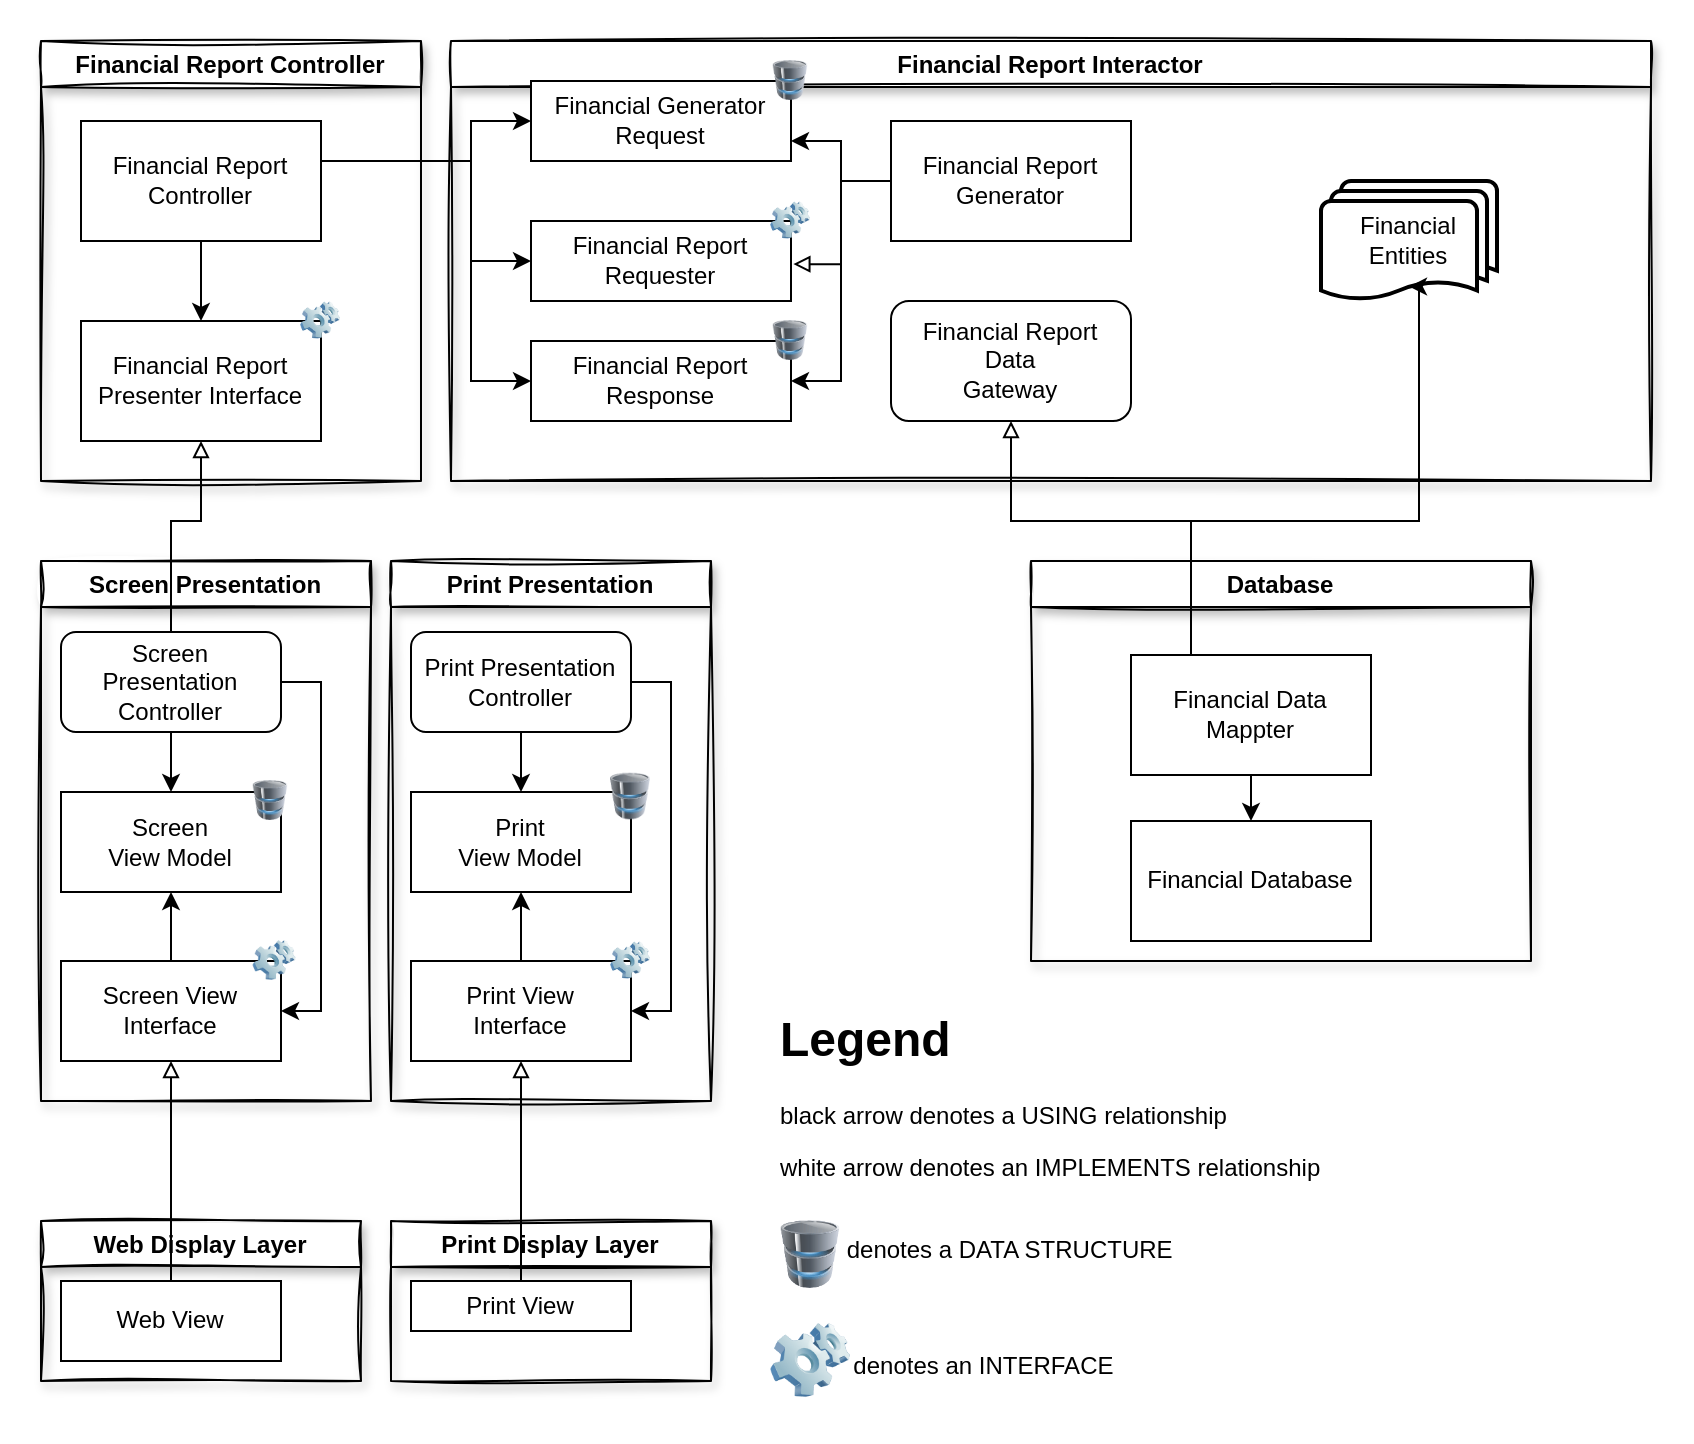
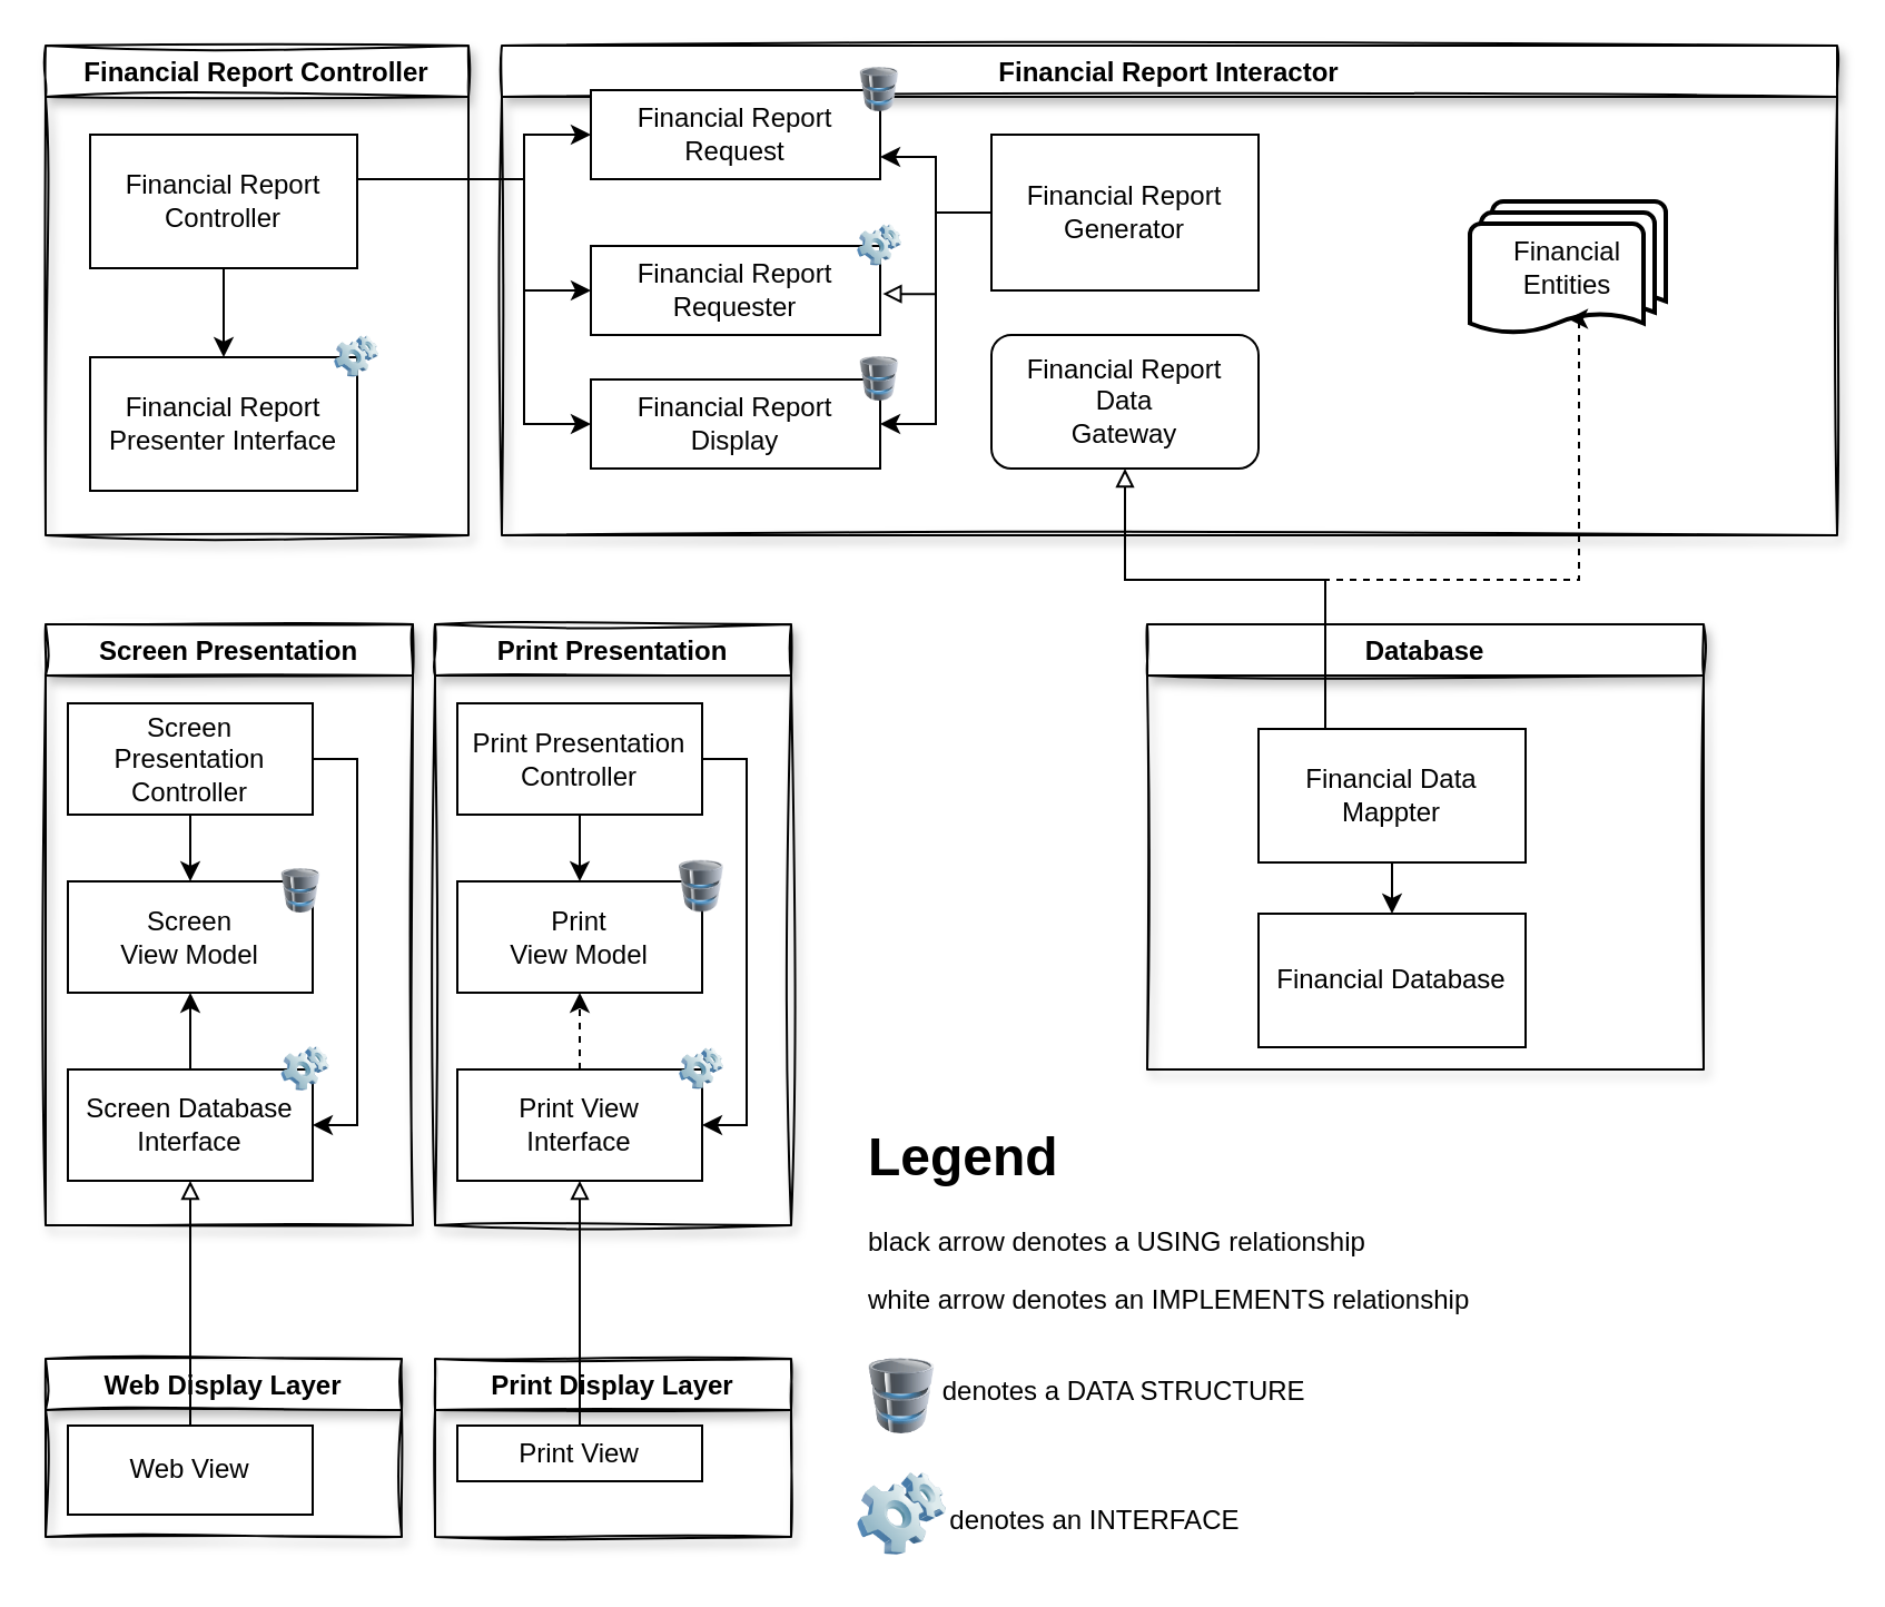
  <mxCell id="0" />
  <mxCell id="1" parent="0" />
  <mxCell id="2" value="Financial Report Controller" style="swimlane;sketch=1;shadow=1;" vertex="1" parent="1"><mxGeometry x="20" y="20" width="190" height="220" as="geometry" /></mxCell>
  <mxCell id="3" style="edgeStyle=orthogonalEdgeStyle;rounded=0;orthogonalLoop=1;jettySize=auto;html=1;entryX=0.5;entryY=0;entryDx=0;entryDy=0;endArrow=classic;endFill=1;" edge="1" parent="2" source="4" target="5"><mxGeometry relative="1" as="geometry" /></mxCell>
  <mxCell id="4" value="Financial Report Controller" style="rounded=0;whiteSpace=wrap;html=1;" vertex="1" parent="2"><mxGeometry x="20" y="40" width="120" height="60" as="geometry" /></mxCell>
  <mxCell id="5" value="Financial Report Presenter Interface" style="rounded=0;whiteSpace=wrap;html=1;" vertex="1" parent="2"><mxGeometry x="20" y="140" width="120" height="60" as="geometry" /></mxCell>
  <mxCell id="6" value="" style="image;html=1;image=img/lib/clip_art/computers/Software_128x128.png" vertex="1" parent="2"><mxGeometry x="130" y="130" width="20" height="20" as="geometry" /></mxCell>
  <mxCell id="7" value="Financial Report Interactor" style="swimlane;rounded=0;shadow=1;glass=0;sketch=1;" vertex="1" parent="1"><mxGeometry x="225" y="20" width="600" height="220" as="geometry"><mxRectangle x="220" y="10" width="190" height="23" as="alternateBounds" /></mxGeometry></mxCell>
- <mxCell id="8" value="Financial Report Response" style="rounded=0;whiteSpace=wrap;html=1;" vertex="1" parent="7"><mxGeometry x="40" y="150" width="130" height="40" as="geometry" /></mxCell>
- <mxCell id="9" value="Financial Generator Request" style="rounded=0;whiteSpace=wrap;html=1;" vertex="1" parent="7"><mxGeometry x="40" y="20" width="130" height="40" as="geometry" /></mxCell>
+ <mxCell id="8" value="Financial Report Display" style="rounded=0;whiteSpace=wrap;html=1;" vertex="1" parent="7"><mxGeometry x="40" y="150" width="130" height="40" as="geometry" /></mxCell>
+ <mxCell id="9" value="Financial Report Request" style="rounded=0;whiteSpace=wrap;html=1;" vertex="1" parent="7"><mxGeometry x="40" y="20" width="130" height="40" as="geometry" /></mxCell>
  <mxCell id="10" value="Financial Report Requester" style="rounded=0;whiteSpace=wrap;html=1;" vertex="1" parent="7"><mxGeometry x="40" y="90" width="130" height="40" as="geometry" /></mxCell>
  <mxCell id="11" value="" style="image;html=1;image=img/lib/clip_art/computers/Software_128x128.png" vertex="1" parent="7"><mxGeometry x="160" y="80" width="20" height="20" as="geometry" /></mxCell>
  <mxCell id="12" value="" style="image;html=1;image=img/lib/clip_art/computers/Database_128x128.png" vertex="1" parent="7"><mxGeometry x="160" y="10" width="20" height="20" as="geometry" /></mxCell>
  <mxCell id="13" style="edgeStyle=orthogonalEdgeStyle;rounded=0;orthogonalLoop=1;jettySize=auto;html=1;entryX=1;entryY=0.5;entryDx=0;entryDy=0;endArrow=classic;endFill=1;" edge="1" parent="7" source="16" target="8"><mxGeometry relative="1" as="geometry" /></mxCell>
  <mxCell id="14" style="edgeStyle=orthogonalEdgeStyle;rounded=0;orthogonalLoop=1;jettySize=auto;html=1;entryX=1;entryY=0.75;entryDx=0;entryDy=0;endArrow=classic;endFill=1;" edge="1" parent="7" source="16" target="9"><mxGeometry relative="1" as="geometry" /></mxCell>
  <mxCell id="15" style="edgeStyle=orthogonalEdgeStyle;rounded=0;orthogonalLoop=1;jettySize=auto;html=1;exitX=0;exitY=0.5;exitDx=0;exitDy=0;entryX=1.009;entryY=0.539;entryDx=0;entryDy=0;endArrow=block;endFill=0;entryPerimeter=0;" edge="1" parent="7" source="16" target="10"><mxGeometry relative="1" as="geometry" /></mxCell>
- <mxCell id="16" value="Financial Report Generator" style="rounded=0;whiteSpace=wrap;html=1;" vertex="1" parent="7"><mxGeometry x="220" y="40" width="120" height="60" as="geometry" /></mxCell>
+ <mxCell id="16" value="Financial Report Generator" style="rounded=0;whiteSpace=wrap;html=1;" vertex="1" parent="7"><mxGeometry x="220" y="40" width="120" height="70" as="geometry" /></mxCell>
  <mxCell id="17" value="Financial Report &lt;br&gt;Data&lt;br&gt;Gateway" style="whiteSpace=wrap;html=1;rounded=1;" vertex="1" parent="7"><mxGeometry x="220" y="130" width="120" height="60" as="geometry" /></mxCell>
  <mxCell id="18" value="Financial Entities" style="strokeWidth=2;html=1;shape=mxgraph.flowchart.multi-document;whiteSpace=wrap;" vertex="1" parent="7"><mxGeometry x="435" y="70" width="88" height="60" as="geometry" /></mxCell>
  <mxCell id="19" value="" style="image;html=1;image=img/lib/clip_art/computers/Database_128x128.png" vertex="1" parent="7"><mxGeometry x="160" y="140" width="20" height="20" as="geometry" /></mxCell>
  <mxCell id="20" value="Web Display Layer" style="swimlane;shadow=1;sketch=1;" vertex="1" parent="1"><mxGeometry x="20" y="610" width="160" height="80" as="geometry"><mxRectangle x="15" y="610" width="160" height="23" as="alternateBounds" /></mxGeometry></mxCell>
  <mxCell id="21" value="Web View" style="whiteSpace=wrap;html=1;" vertex="1" parent="20"><mxGeometry x="10" y="30" width="110" height="40" as="geometry" /></mxCell>
  <mxCell id="22" value="Database" style="swimlane;shadow=1;sketch=1;" vertex="1" parent="1"><mxGeometry x="515" y="280" width="250" height="200" as="geometry"><mxRectangle x="510" y="280" width="90" height="23" as="alternateBounds" /></mxGeometry></mxCell>
  <mxCell id="23" style="edgeStyle=orthogonalEdgeStyle;rounded=0;orthogonalLoop=1;jettySize=auto;html=1;endArrow=classic;endFill=1;" edge="1" parent="22" source="24" target="25"><mxGeometry relative="1" as="geometry" /></mxCell>
  <mxCell id="24" value="Financial Data Mappter" style="rounded=0;whiteSpace=wrap;html=1;" vertex="1" parent="22"><mxGeometry x="50" y="47" width="120" height="60" as="geometry" /></mxCell>
  <mxCell id="25" value="Financial Database" style="rounded=0;whiteSpace=wrap;html=1;" vertex="1" parent="22"><mxGeometry x="50" y="130" width="120" height="60" as="geometry" /></mxCell>
  <mxCell id="26" style="edgeStyle=orthogonalEdgeStyle;rounded=0;orthogonalLoop=1;jettySize=auto;html=1;entryX=0.5;entryY=1;entryDx=0;entryDy=0;endArrow=block;endFill=0;" edge="1" parent="1" source="21" target="29"><mxGeometry relative="1" as="geometry" /></mxCell>
  <mxCell id="27" value="Screen Presentation" style="swimlane;shadow=1;sketch=1;" vertex="1" parent="1"><mxGeometry x="20" y="280" width="165" height="270" as="geometry"><mxRectangle x="15" y="280" width="150" height="23" as="alternateBounds" /></mxGeometry></mxCell>
  <mxCell id="28" style="edgeStyle=orthogonalEdgeStyle;rounded=0;orthogonalLoop=1;jettySize=auto;html=1;exitX=0.5;exitY=0;exitDx=0;exitDy=0;entryX=0.5;entryY=1;entryDx=0;entryDy=0;endArrow=classic;endFill=1;" edge="1" parent="27" source="29" target="30"><mxGeometry relative="1" as="geometry" /></mxCell>
- <mxCell id="29" value="Screen View Interface" style="rounded=0;whiteSpace=wrap;html=1;" vertex="1" parent="27"><mxGeometry x="10" y="200" width="110" height="50" as="geometry" /></mxCell>
+ <mxCell id="29" value="Screen Database Interface" style="rounded=0;whiteSpace=wrap;html=1;" vertex="1" parent="27"><mxGeometry x="10" y="200" width="110" height="50" as="geometry" /></mxCell>
  <mxCell id="30" value="Screen&lt;br&gt;View Model" style="whiteSpace=wrap;html=1;" vertex="1" parent="27"><mxGeometry x="10" y="115.5" width="110" height="50" as="geometry" /></mxCell>
  <mxCell id="31" style="edgeStyle=orthogonalEdgeStyle;rounded=0;orthogonalLoop=1;jettySize=auto;html=1;exitX=1;exitY=0.5;exitDx=0;exitDy=0;entryX=1;entryY=0.5;entryDx=0;entryDy=0;endArrow=classic;endFill=1;" edge="1" parent="27" source="33" target="29"><mxGeometry relative="1" as="geometry" /></mxCell>
  <mxCell id="32" style="edgeStyle=orthogonalEdgeStyle;rounded=0;orthogonalLoop=1;jettySize=auto;html=1;exitX=0.5;exitY=1;exitDx=0;exitDy=0;entryX=0.5;entryY=0;entryDx=0;entryDy=0;endArrow=classic;endFill=1;" edge="1" parent="27" source="33" target="30"><mxGeometry relative="1" as="geometry" /></mxCell>
- <mxCell id="33" value="Screen Presentation Controller " style="whiteSpace=wrap;html=1;rounded=1;" vertex="1" parent="27"><mxGeometry x="10" y="35.5" width="110" height="50" as="geometry" /></mxCell>
+ <mxCell id="33" value="Screen Presentation Controller " style="whiteSpace=wrap;html=1;" vertex="1" parent="27"><mxGeometry x="10" y="35.5" width="110" height="50" as="geometry" /></mxCell>
  <mxCell id="34" value="" style="image;html=1;image=img/lib/clip_art/computers/Software_128x128.png" vertex="1" parent="27"><mxGeometry x="104" y="190" width="26" height="20" as="geometry" /></mxCell>
  <mxCell id="35" value="" style="image;html=1;image=img/lib/clip_art/computers/Database_128x128.png" vertex="1" parent="27"><mxGeometry x="104" y="110" width="22" height="20" as="geometry" /></mxCell>
  <mxCell id="36" value="&lt;h1&gt;Legend&lt;/h1&gt;&lt;p&gt;black arrow denotes a USING relationship&lt;/p&gt;&lt;p&gt;white arrow denotes an IMPLEMENTS relationship&lt;br&gt;&lt;br&gt;&lt;/p&gt;&lt;p&gt;&amp;nbsp;&amp;nbsp;&amp;nbsp;&amp;nbsp;&amp;nbsp;&amp;nbsp;&amp;nbsp;&amp;nbsp;&amp;nbsp; denotes a DATA STRUCTURE&lt;br&gt;&lt;br&gt;&lt;br&gt;&lt;br&gt;&amp;nbsp;&amp;nbsp;&amp;nbsp;&amp;nbsp;&amp;nbsp;&amp;nbsp;&amp;nbsp;&amp;nbsp;&amp;nbsp;&amp;nbsp; denotes an INTERFACE&lt;br&gt;&lt;br&gt;&lt;br&gt;&lt;br&gt;&lt;/p&gt;" style="text;html=1;strokeColor=none;fillColor=none;spacing=5;spacingTop=-20;whiteSpace=wrap;overflow=hidden;rounded=0;" vertex="1" parent="1"><mxGeometry x="385" y="500" width="340" height="200" as="geometry" /></mxCell>
  <mxCell id="37" value="Print Presentation" style="swimlane;shadow=1;sketch=1;" vertex="1" parent="1"><mxGeometry x="195" y="280" width="160" height="270" as="geometry"><mxRectangle x="190" y="280" width="150" height="23" as="alternateBounds" /></mxGeometry></mxCell>
- <mxCell id="38" style="edgeStyle=orthogonalEdgeStyle;rounded=0;orthogonalLoop=1;jettySize=auto;html=1;exitX=0.5;exitY=0;exitDx=0;exitDy=0;entryX=0.5;entryY=1;entryDx=0;entryDy=0;endArrow=classic;endFill=1;" edge="1" parent="37" source="39" target="40"><mxGeometry relative="1" as="geometry" /></mxCell>
+ <mxCell id="38" style="edgeStyle=orthogonalEdgeStyle;rounded=0;orthogonalLoop=1;jettySize=auto;html=1;exitX=0.5;exitY=0;exitDx=0;exitDy=0;entryX=0.5;entryY=1;entryDx=0;entryDy=0;endArrow=classic;endFill=1;dashed=1;" edge="1" parent="37" source="39" target="40"><mxGeometry relative="1" as="geometry" /></mxCell>
  <mxCell id="39" value="Print View &lt;br&gt;Interface" style="rounded=0;whiteSpace=wrap;html=1;" vertex="1" parent="37"><mxGeometry x="10" y="200" width="110" height="50" as="geometry" /></mxCell>
  <mxCell id="40" value="Print &lt;br&gt;View Model" style="whiteSpace=wrap;html=1;" vertex="1" parent="37"><mxGeometry x="10" y="115.5" width="110" height="50" as="geometry" /></mxCell>
  <mxCell id="41" style="edgeStyle=orthogonalEdgeStyle;rounded=0;orthogonalLoop=1;jettySize=auto;html=1;exitX=1;exitY=0.5;exitDx=0;exitDy=0;entryX=1;entryY=0.5;entryDx=0;entryDy=0;endArrow=classic;endFill=1;" edge="1" parent="37" source="43" target="39"><mxGeometry relative="1" as="geometry" /></mxCell>
  <mxCell id="42" style="edgeStyle=orthogonalEdgeStyle;rounded=0;orthogonalLoop=1;jettySize=auto;html=1;exitX=0.5;exitY=1;exitDx=0;exitDy=0;entryX=0.5;entryY=0;entryDx=0;entryDy=0;endArrow=classic;endFill=1;" edge="1" parent="37" source="43" target="40"><mxGeometry relative="1" as="geometry" /></mxCell>
- <mxCell id="43" value="Print Presentation Controller " style="whiteSpace=wrap;html=1;rounded=1;" vertex="1" parent="37"><mxGeometry x="10" y="35.5" width="110" height="50" as="geometry" /></mxCell>
+ <mxCell id="43" value="Print Presentation Controller " style="whiteSpace=wrap;html=1;" vertex="1" parent="37"><mxGeometry x="10" y="35.5" width="110" height="50" as="geometry" /></mxCell>
  <mxCell id="44" value="" style="image;html=1;image=img/lib/clip_art/computers/Software_128x128.png" vertex="1" parent="37"><mxGeometry x="110" y="190" width="20" height="20" as="geometry" /></mxCell>
  <mxCell id="45" value="" style="image;html=1;image=img/lib/clip_art/computers/Database_128x128.png" vertex="1" parent="37"><mxGeometry x="110" y="106" width="20" height="24" as="geometry" /></mxCell>
  <mxCell id="46" value="Print Display Layer" style="swimlane;shadow=1;sketch=1;" vertex="1" parent="1"><mxGeometry x="195" y="610" width="160" height="80" as="geometry"><mxRectangle x="190" y="610" width="191" height="23" as="alternateBounds" /></mxGeometry></mxCell>
  <mxCell id="47" value="Print View" style="whiteSpace=wrap;html=1;" vertex="1" parent="46"><mxGeometry x="10" y="30" width="110" height="25" as="geometry" /></mxCell>
  <mxCell id="48" style="edgeStyle=orthogonalEdgeStyle;rounded=0;orthogonalLoop=1;jettySize=auto;html=1;entryX=0.5;entryY=1;entryDx=0;entryDy=0;endArrow=block;endFill=0;" edge="1" parent="1" source="47" target="39"><mxGeometry relative="1" as="geometry" /></mxCell>
- <mxCell id="49" style="edgeStyle=orthogonalEdgeStyle;rounded=0;orthogonalLoop=1;jettySize=auto;html=1;endArrow=block;endFill=0;" edge="1" parent="1" source="33" target="5"><mxGeometry relative="1" as="geometry"><Array as="points"><mxPoint x="85" y="260" /><mxPoint x="100" y="260" /></Array></mxGeometry></mxCell>
  <mxCell id="50" style="edgeStyle=orthogonalEdgeStyle;rounded=0;orthogonalLoop=1;jettySize=auto;html=1;entryX=0;entryY=0.5;entryDx=0;entryDy=0;endArrow=classic;endFill=1;" edge="1" parent="1" source="4" target="9"><mxGeometry relative="1" as="geometry"><Array as="points"><mxPoint x="235" y="80" /><mxPoint x="235" y="60" /></Array></mxGeometry></mxCell>
  <mxCell id="51" style="edgeStyle=orthogonalEdgeStyle;rounded=0;orthogonalLoop=1;jettySize=auto;html=1;entryX=0;entryY=0.5;entryDx=0;entryDy=0;endArrow=classic;endFill=1;" edge="1" parent="1" source="4" target="8"><mxGeometry relative="1" as="geometry"><Array as="points"><mxPoint x="235" y="80" /><mxPoint x="235" y="190" /></Array></mxGeometry></mxCell>
  <mxCell id="52" value="" style="image;html=1;image=img/lib/clip_art/computers/Database_128x128.png" vertex="1" parent="1"><mxGeometry x="385" y="610" width="40" height="34" as="geometry" /></mxCell>
  <mxCell id="53" value="" style="image;html=1;image=img/lib/clip_art/computers/Software_128x128.png" vertex="1" parent="1"><mxGeometry x="385" y="660" width="40" height="40" as="geometry" /></mxCell>
- <mxCell id="54" style="edgeStyle=orthogonalEdgeStyle;rounded=0;orthogonalLoop=1;jettySize=auto;html=1;entryX=0.5;entryY=0.88;entryDx=0;entryDy=0;entryPerimeter=0;endArrow=classic;endFill=1;" edge="1" parent="1" source="24" target="18"><mxGeometry relative="1" as="geometry"><Array as="points"><mxPoint x="595" y="260" /><mxPoint x="709" y="260" /></Array></mxGeometry></mxCell>
+ <mxCell id="54" style="edgeStyle=orthogonalEdgeStyle;rounded=0;orthogonalLoop=1;jettySize=auto;html=1;entryX=0.5;entryY=0.88;entryDx=0;entryDy=0;entryPerimeter=0;endArrow=classic;endFill=1;dashed=1;" edge="1" parent="1" source="24" target="18"><mxGeometry relative="1" as="geometry"><Array as="points"><mxPoint x="595" y="260" /><mxPoint x="709" y="260" /></Array></mxGeometry></mxCell>
  <mxCell id="55" style="edgeStyle=orthogonalEdgeStyle;rounded=0;orthogonalLoop=1;jettySize=auto;html=1;entryX=0.5;entryY=1;entryDx=0;entryDy=0;endArrow=block;endFill=0;" edge="1" parent="1" source="24" target="17"><mxGeometry relative="1" as="geometry"><Array as="points"><mxPoint x="595" y="260" /><mxPoint x="505" y="260" /></Array></mxGeometry></mxCell>
  <mxCell id="56" style="edgeStyle=orthogonalEdgeStyle;rounded=0;orthogonalLoop=1;jettySize=auto;html=1;entryX=0;entryY=0.5;entryDx=0;entryDy=0;endArrow=classic;endFill=1;" edge="1" parent="1" source="4" target="10"><mxGeometry relative="1" as="geometry"><Array as="points"><mxPoint x="235" y="80" /><mxPoint x="235" y="130" /></Array></mxGeometry></mxCell>
